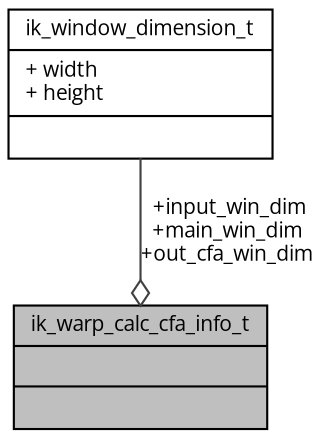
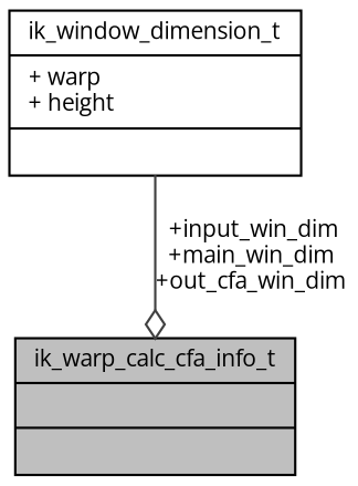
  digraph {
    fontname="Open Sans"
    node [color=black fontname="Open Sans" fontsize=10 shape=record]
    n1 [fillcolor=grey75 fontcolor=black height=0.2 label="{ik_warp_calc_cfa_info_t\n||}" style=filled width=0.4]
-   n2 [height=0.2 label="{ik_window_dimension_t\n|+ width\l+ height\l|}" width=0.4]
+   n2 [height=0.2 label="{ik_window_dimension_t\n|+ warp\l+ height\l|}" width=0.4]
    n2 -> n1 [arrowhead=odiamond color=grey25 fontname="Open Sans" fontsize=10 label=" +input_win_dim\n+main_win_dim\n+out_cfa_win_dim" labelfontname=Helvetica labelfontsize=10 style=solid]
  }
